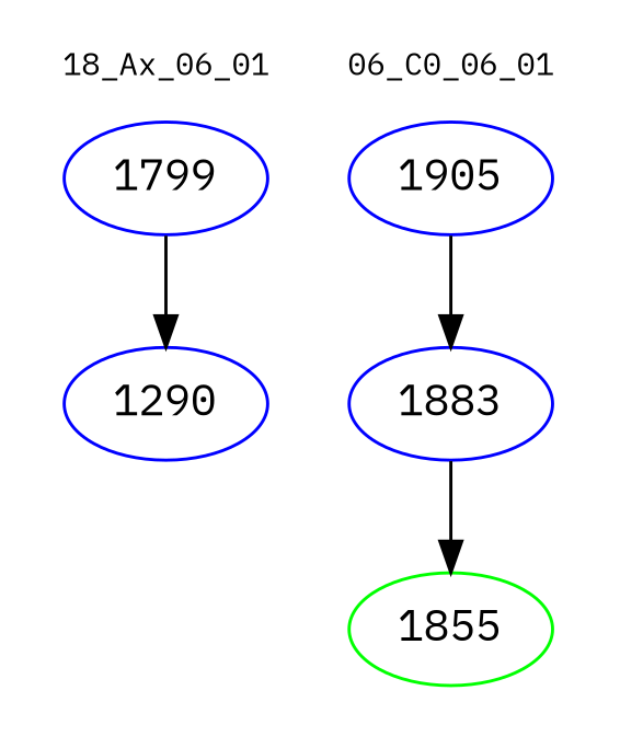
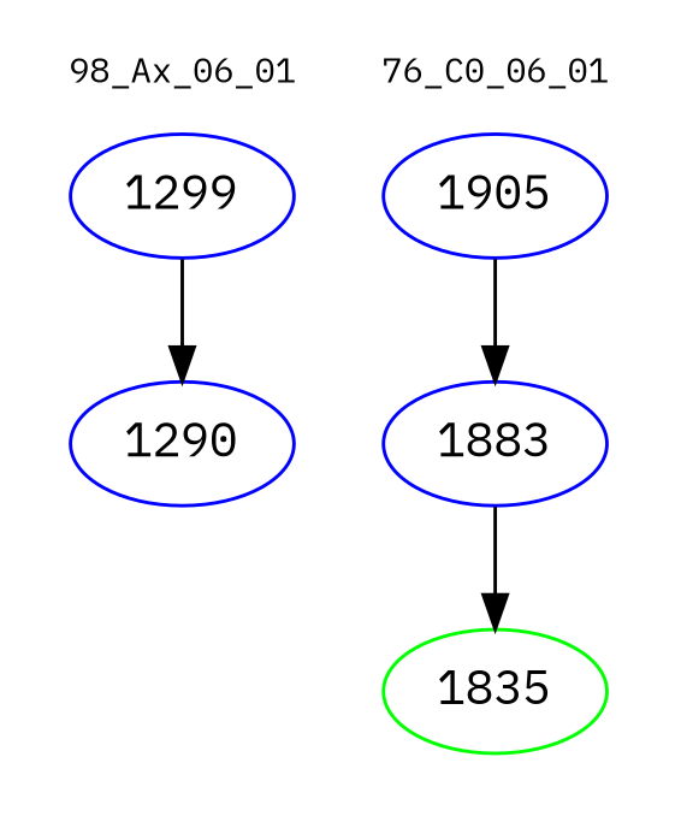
  digraph {
    fontname="IBM Plex Mono"
    node [color=blue fontname="IBM Plex Mono"]
    edge [color=black fontname="IBM Plex Mono"]
-   n1 [label=1799]
+   n1 [label=1299]
    n2 [label=1290]
    n3 [label=1905]
    n4 [label=1883]
-   n5 [color=green label=1855]
+   n5 [color=green label=1835]
    subgraph cluster_1 {
      color=white
      fontsize=10
-     label="18_Ax_06_01"
+     label="98_Ax_06_01"
      n1
      n2
    }
    subgraph cluster_2 {
      color=white
      fontsize=10
-     label="06_C0_06_01"
+     label="76_C0_06_01"
      n3
      n4
      n5
    }
    n1 -> n2
    n3 -> n4
    n4 -> n5
  }
